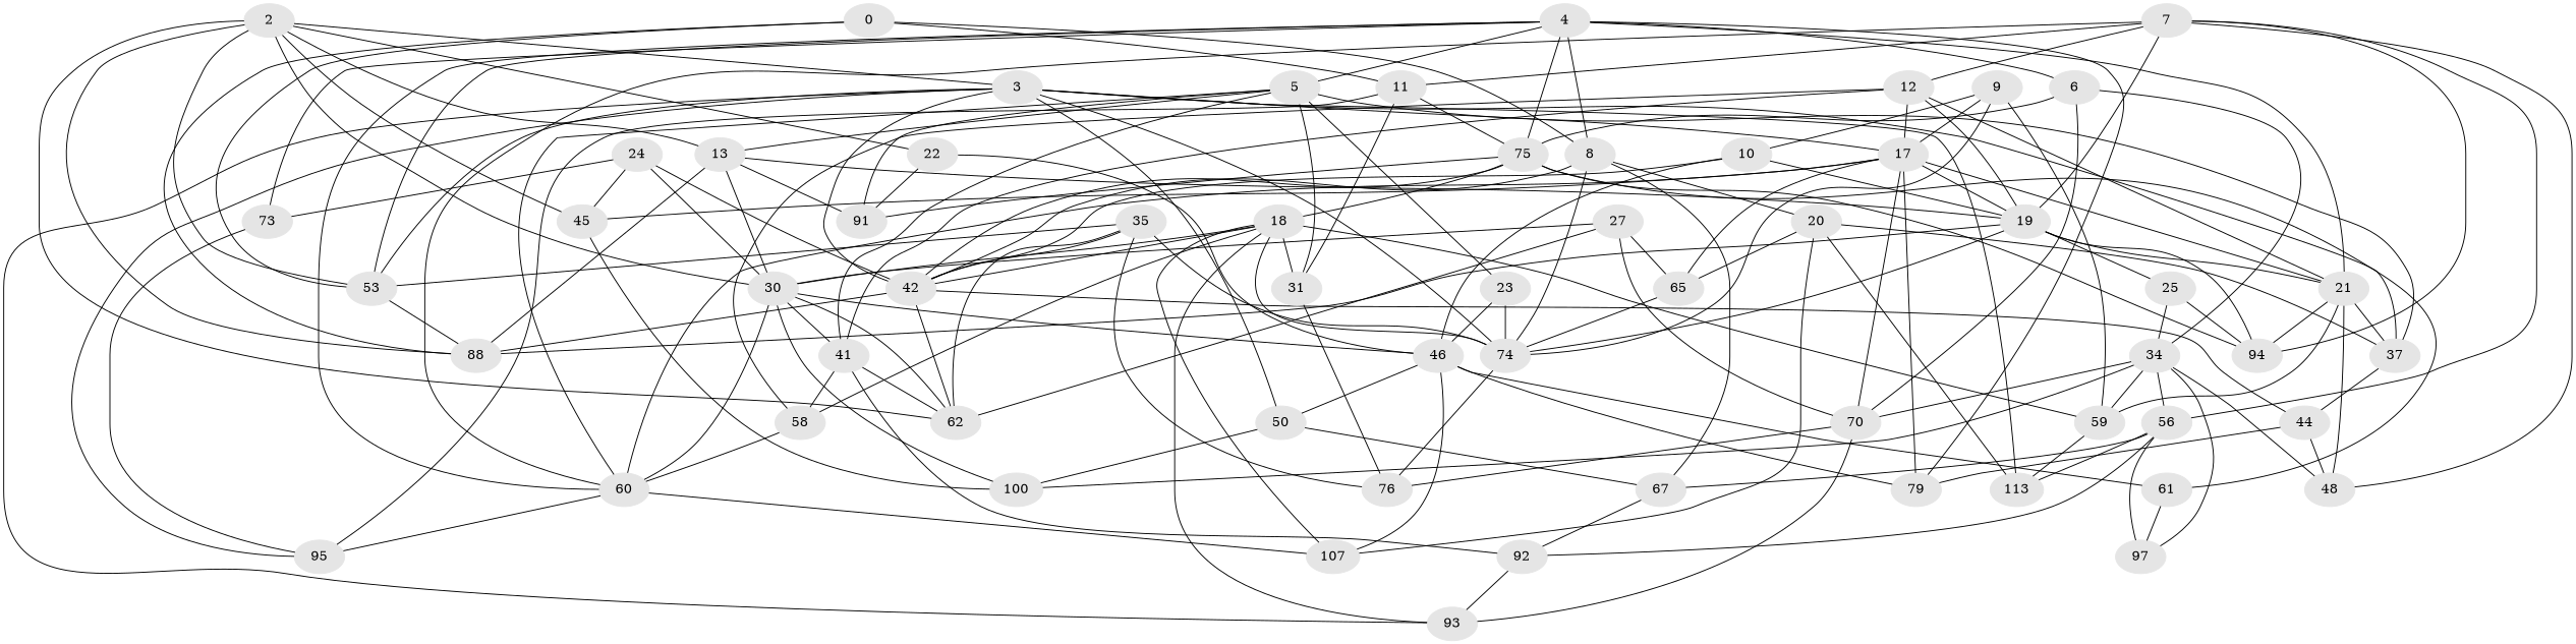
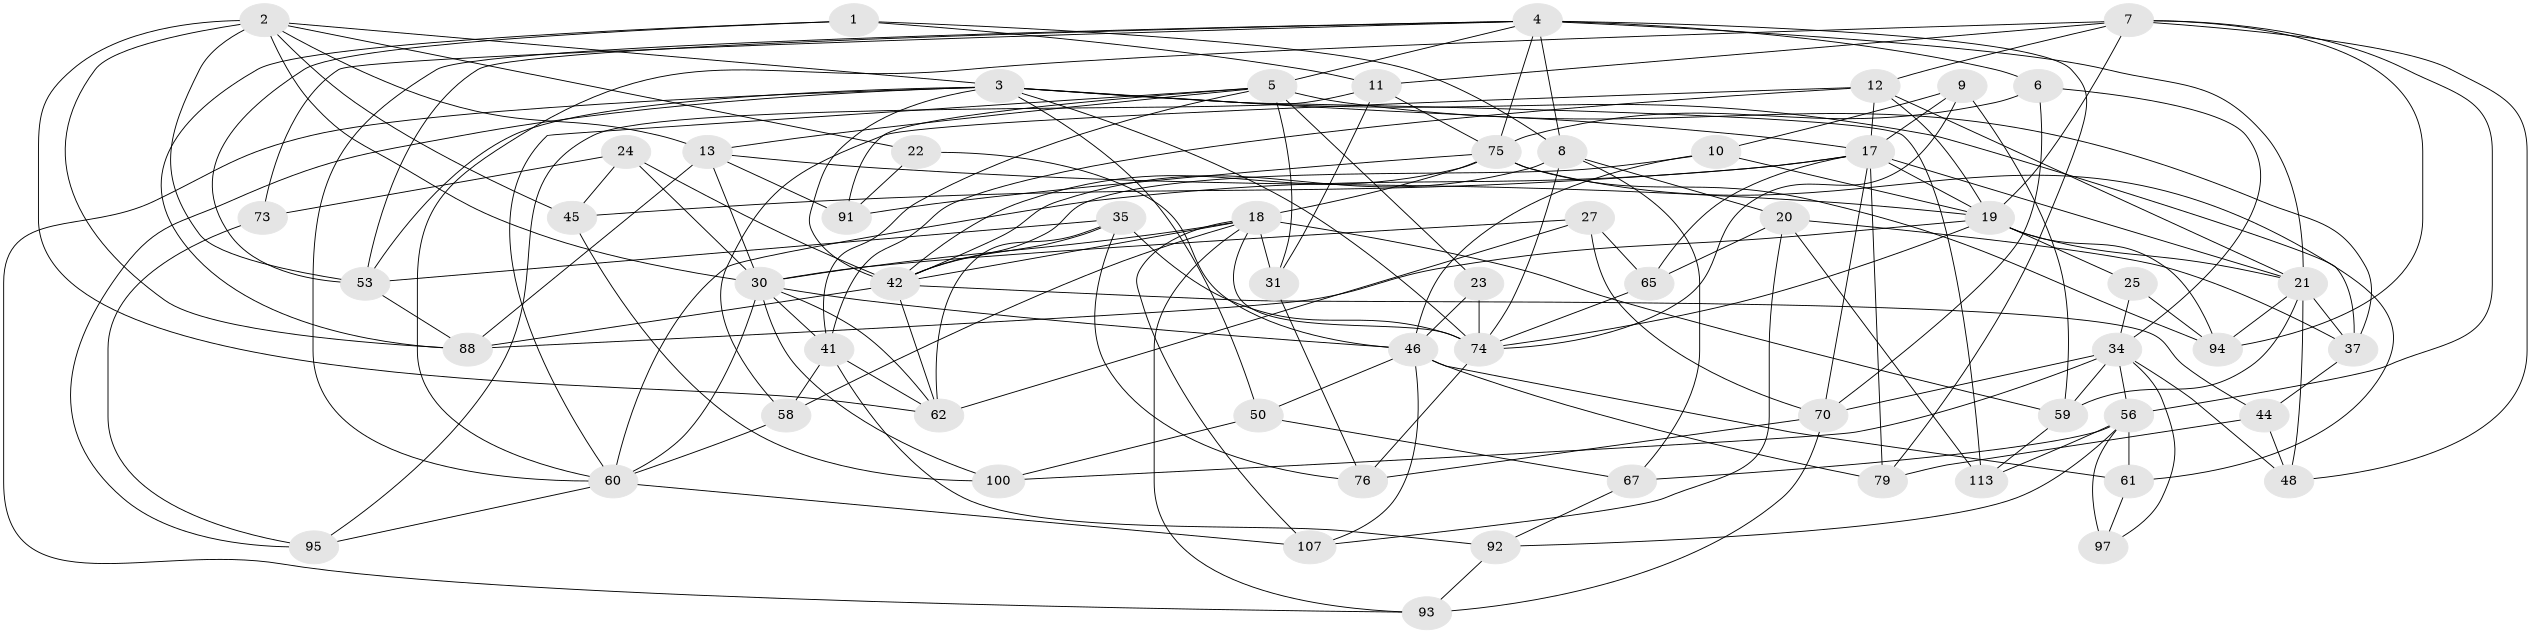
  graph {
    node [color=gray90 style=filled]
    8 [super="+36"]
    42 [super="+68"]
    74 [super="+96"]
    20 [super="+71"]
    67
-   1 [label=0]
+   1
    11 [super="+39"]
    53 [super="+104"]
    88 [super="+116"]
    95
    n11 [label=75 super="+85"]
    31 [super="+66"]
    2 [super="+118+87"]
    3 [super="+28+63"]
    13 [super="+89"]
    22
    30 [super="+57+38+78"]
    45
    62 [super="+86"]
    17 [super="+26+52+112"]
    37 [super="+117"]
    50
    93
    113
    91
    19 [super="+32+33"]
    46 [super="+81"]
    60 [super="+82+102"]
    41 [super="+77"]
    100
    21 [super="+108+105+114"]
    79
    70 [super="+110"]
    65
    44
    76
    4 [super="+29+106+16"]
    5 [super="+51"]
    6
    73
    23
    34 [super="+43+55"]
    94 [super="+99"]
    18 [super="+47+80"]
    61
    48
    59 [super="+84"]
    107
    58
    92
    56 [super="+75"]
    97
    7 [super="+69+40"]
    12 [super="+14"]
    25
    9
    10
    24
    27
    35 [super="+54"]
    8 -- 42
    8 -- 74
    8 -- 20
    8 -- 67
    42 -- 88
    42 -- 62
    42 -- 44
    74 -- 76
    20 -- 37 [weight=2]
    20 -- 113
    20 -- 65
    20 -- 107
    67 -- 92
    1 -- 8
    1 -- 11
    1 -- 53
    1 -- 88
    11 -- 95
    11 -- n11
    11 -- 31 [weight=2]
    53 -- 88
    n11 -- 42
    n11 -- 91
    n11 -- 94
    n11 -- 18
    n11 -- 61
    31 -- 76
    2 -- 53
    2 -- 88
    2 -- 3
    2 -- 13
    2 -- 22
    2 -- 30
    2 -- 45
    2 -- 62
    3 -- 42
    3 -- 74
    3 -- 53
    3 -- 95
    3 -- 17
    3 -- 37
    3 -- 50
    3 -- 93
    3 -- 113
    13 -- 88
    13 -- 30
    13 -- 91
    13 -- 19
    22 -- 91
    22 -- 46
    30 -- 62
    30 -- 46
    30 -- 60
    30 -- 41
    30 -- 100
    45 -- 100
    17 -- 45
    17 -- 19
    17 -- 60
    17 -- 21
    17 -- 79
    17 -- 70
    17 -- 65
    37 -- 44
    50 -- 67
    50 -- 100
    19 -- 74
    19 -- 88
    19 -- 21
    19 -- 94 [weight=2]
    19 -- 25 [weight=2]
    46 -- 50
    46 -- 79
    46 -- 61
    46 -- 107
    60 -- 95
    60 -- 107
    41 -- 62
    41 -- 58
    41 -- 92
    21 -- 37
    21 -- 94
    21 -- 48
    21 -- 59
    70 -- 93
    70 -- 76
    65 -- 74
    44 -- 79
    44 -- 48
    4 -- 8
    4 -- 53
    4 -- n11
    4 -- 60
    4 -- 21 [weight=3]
    4 -- 79
    4 -- 5
    4 -- 6
    4 -- 73 [weight=2]
    5 -- 31
    5 -- 13
    5 -- 37
    5 -- 91
    5 -- 60
    5 -- 41
    5 -- 23
    6 -- n11
    6 -- 70
    6 -- 34
    73 -- 95
    23 -- 74 [weight=2]
    23 -- 46
    34 -- 100
    34 -- 70
    34 -- 48
    34 -- 59
    34 -- 56
    34 -- 97
    18 -- 42
    18 -- 74
    18 -- 31 [weight=2]
    18 -- 30
    18 -- 93
    18 -- 59
    18 -- 107
    18 -- 58
    61 -- 97
    59 -- 113
    58 -- 60
    92 -- 93
    56 -- 67
    56 -- 113
+   56 -- 61
    56 -- 92
    56 -- 97 [weight=2]
    7 -- 11
    7 -- 19
    7 -- 60
    7 -- 94
    7 -- 48
    7 -- 56
    7 -- 12
    12 -- 17
    12 -- 19
    12 -- 41
    12 -- 21
    12 -- 58
    25 -- 34
    25 -- 94
    9 -- 74
    9 -- 17
    9 -- 59
    9 -- 10
    10 -- 42
    10 -- 19
    10 -- 46
    24 -- 42
    24 -- 30
    24 -- 45
    24 -- 73
    27 -- 30
    27 -- 62
    27 -- 70
    27 -- 65
    35 -- 42
    35 -- 74
    35 -- 53
    35 -- 62
    35 -- 76
  }
